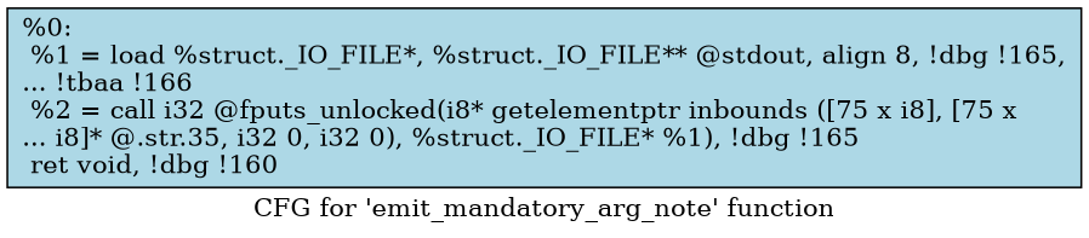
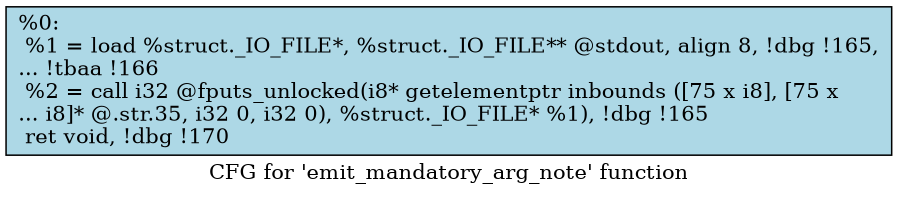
  digraph {
    label="CFG for 'emit_mandatory_arg_note' function"
-   n1 [label="{%0:\l  %1 = load %struct._IO_FILE*, %struct._IO_FILE** @stdout, align 8, !dbg !165,\l... !tbaa !166\l  %2 = call i32 @fputs_unlocked(i8* getelementptr inbounds ([75 x i8], [75 x\l... i8]* @.str.35, i32 0, i32 0), %struct._IO_FILE* %1), !dbg !165\l  ret void, !dbg !160\l}" shape=record style=filled fillcolor=lightblue color=black]
+   n1 [label="{%0:\l  %1 = load %struct._IO_FILE*, %struct._IO_FILE** @stdout, align 8, !dbg !165,\l... !tbaa !166\l  %2 = call i32 @fputs_unlocked(i8* getelementptr inbounds ([75 x i8], [75 x\l... i8]* @.str.35, i32 0, i32 0), %struct._IO_FILE* %1), !dbg !165\l  ret void, !dbg !170\l}" shape=record style=filled fillcolor=lightblue color=black]
  }
